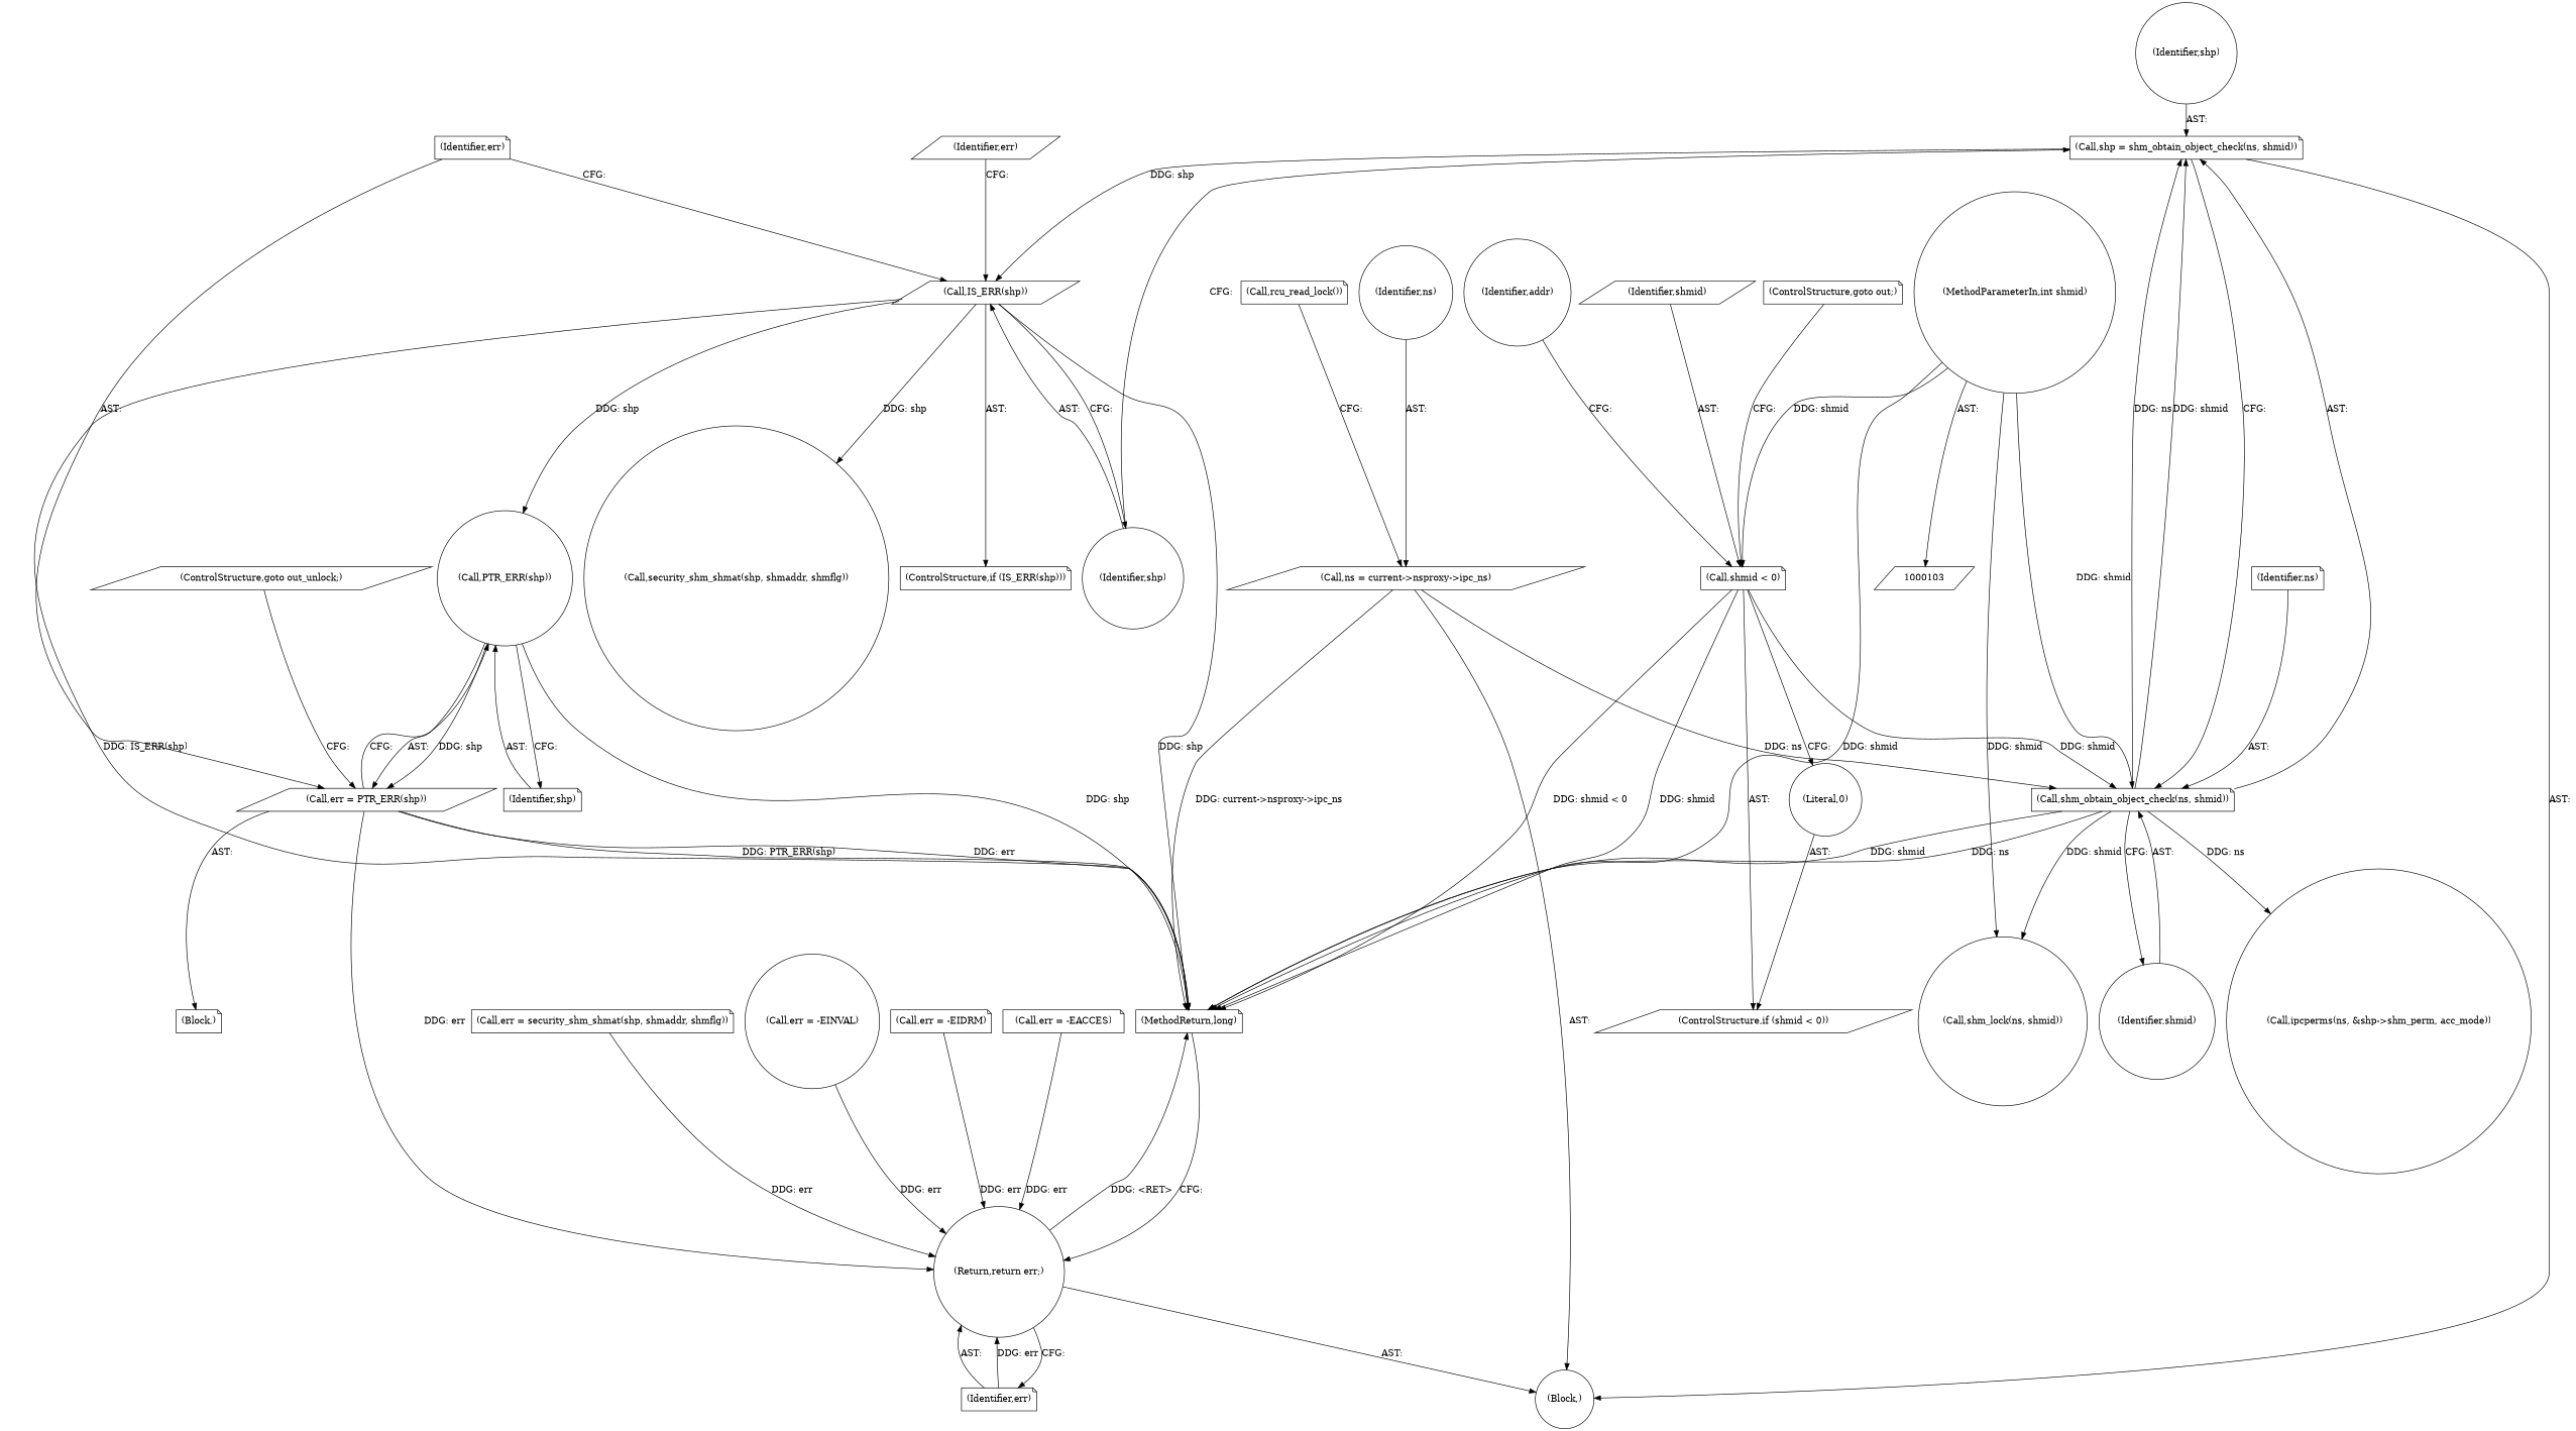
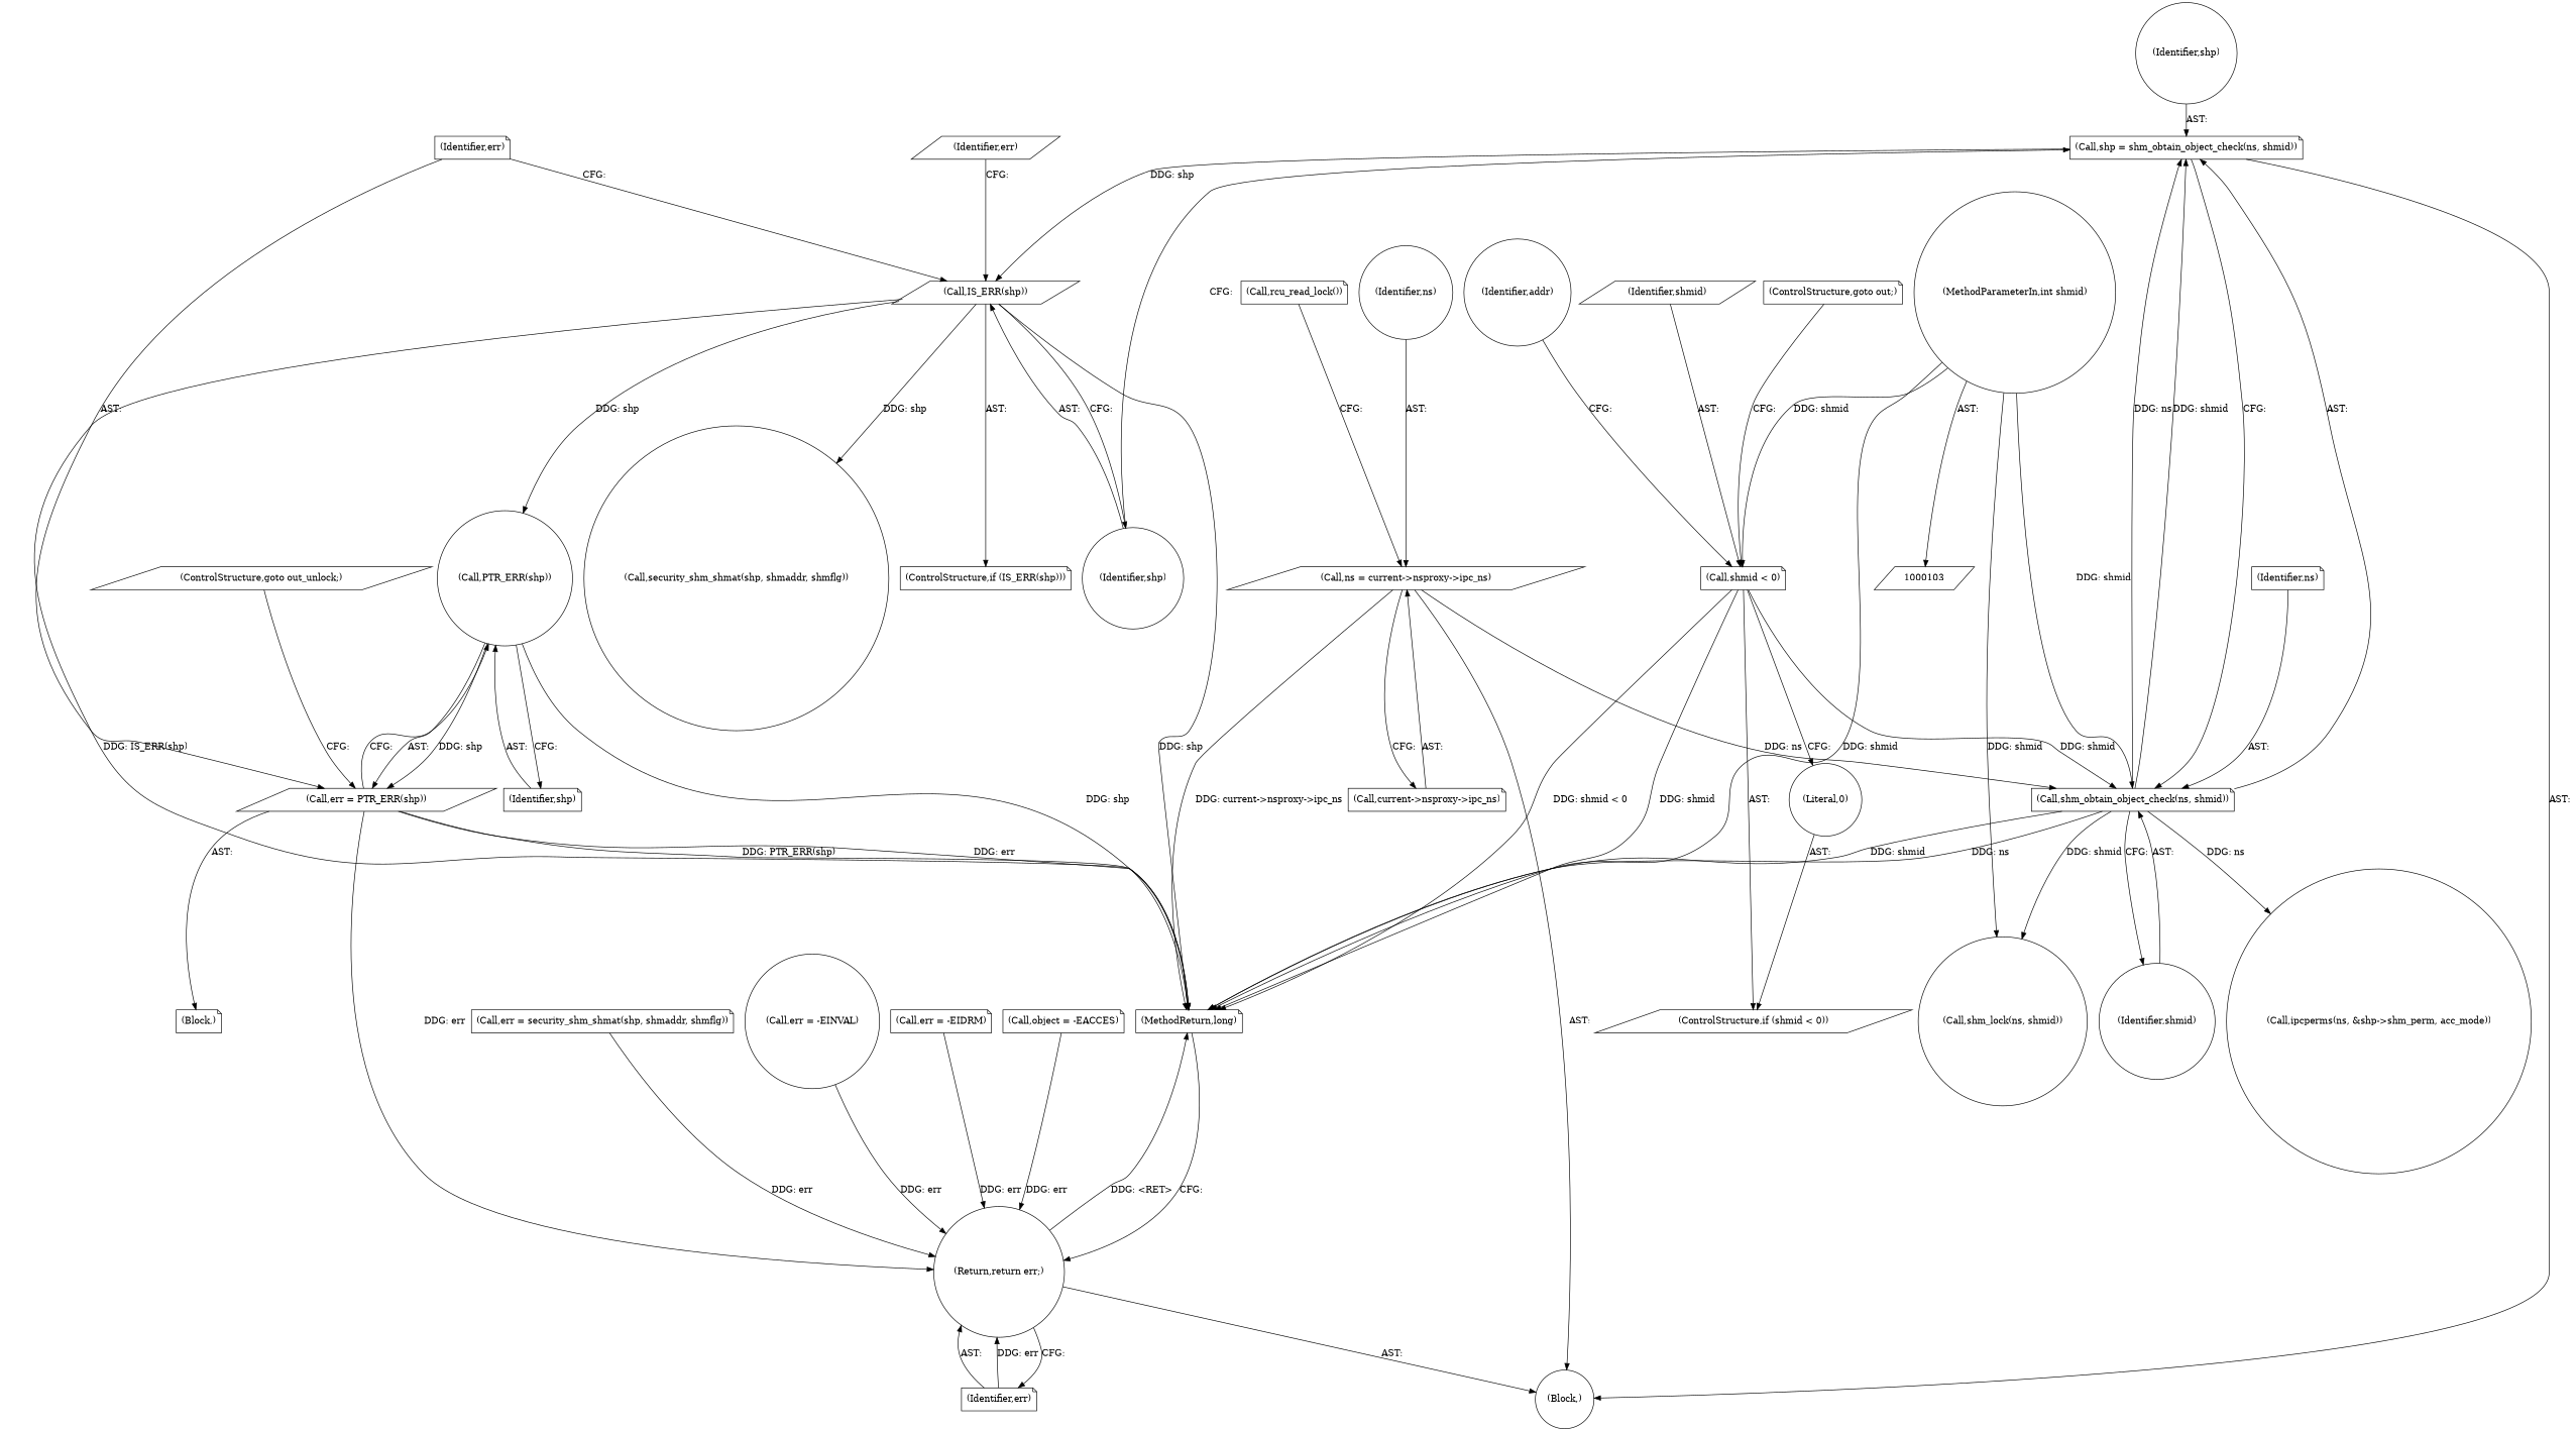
  digraph {
    node [shape=note]
    n1 [label="(Call,PTR_ERR(shp))" shape=circle]
    n2 [label="(Call,err = PTR_ERR(shp))" shape=parallelogram]
    n3 [label="(MethodReturn,long)"]
    n4 [label="(Identifier,shp)"]
    n5 [label="(Return,return err;)" shape=circle]
    n6 [label="(Block,)"]
    n7 [label="(Call,IS_ERR(shp))" shape=parallelogram]
    n8 [label="(Call,security_shm_shmat(shp, shmaddr, shmflg))" shape=circle]
    n9 [label="(Identifier,shp)" shape=circle]
    n10 [label="(ControlStructure,if (IS_ERR(shp)))"]
    n11 [label="(Call,shp = shm_obtain_object_check(ns, shmid))"]
    n12 [label="(Call,shm_obtain_object_check(ns, shmid))"]
    n13 [label="(Block,)" shape=circle]
    n14 [label="(Call,shm_lock(ns, shmid))" shape=circle]
    n15 [label="(Call,ipcperms(ns, &shp->shm_perm, acc_mode))" shape=circle]
    n16 [label="(Identifier,shmid)" shape=circle]
    n17 [label="(Call,ns = current->nsproxy->ipc_ns)" shape=parallelogram]
+   n18 [label="(Call,current->nsproxy->ipc_ns)"]
    n19 [label="(Call,shmid < 0)"]
    n20 [label="(ControlStructure,if (shmid < 0))" shape=parallelogram]
    n21 [label="(Literal,0)" shape=circle]
    n22 [label="(MethodParameterIn,int shmid)" shape=circle]
    1000103 [shape=parallelogram]
    n24 [label="(Identifier,err)"]
    n25 [label="(Identifier,err)" shape=parallelogram]
    n26 [label="(Identifier,shp)" shape=circle]
    n27 [label="(Call,err = security_shm_shmat(shp, shmaddr, shmflg))"]
    n28 [label="(ControlStructure,goto out;)"]
    n29 [label="(Identifier,addr)" shape=circle]
    n30 [label="(Call,err = -EINVAL)" shape=circle]
    n31 [label="(ControlStructure,goto out_unlock;)" shape=parallelogram]
    n32 [label="(Call,err = -EIDRM)"]
    n33 [label="(Identifier,shmid)" shape=parallelogram]
-   n34 [label="(Call,err = -EACCES)"]
+   n34 [label="(Call,object = -EACCES)"]
    n35 [label="(Identifier,err)"]
    n36 [label="(Identifier,ns)" shape=circle]
    n37 [label="(Call,rcu_read_lock())"]
    n38 [label="(Identifier,ns)"]
    n1 -> n2 [label="AST: "]
    n1 -> n2 [label="DDG: shp"]
    n1 -> n3 [label="DDG: shp"]
    n1 -> n4 [label="CFG: "]
    n2 -> n1 [label="CFG: "]
    n2 -> n3 [label="DDG: PTR_ERR(shp)"]
    n2 -> n3 [label="DDG: err"]
    n2 -> n5 [label="DDG: err"]
    n2 -> n6 [label="AST: "]
    n3 -> n5 [label="CFG: "]
    n4 -> n1 [label="AST: "]
    n5 -> n3 [label="DDG: <RET>"]
    n5 -> n13 [label="AST: "]
    n5 -> n24 [label="CFG: "]
    n7 -> n1 [label="DDG: shp"]
    n7 -> n3 [label="DDG: IS_ERR(shp)"]
    n7 -> n3 [label="DDG: shp"]
    n7 -> n8 [label="DDG: shp"]
    n7 -> n9 [label="CFG: "]
    n7 -> n10 [label="AST: "]
    n9 -> n7 [label="AST: "]
    n9 -> n11 [label="CFG: "]
    n11 -> n7 [label="DDG: shp"]
    n11 -> n12 [label="CFG: "]
    n11 -> n13 [label="AST: "]
    n12 -> n3 [label="DDG: shmid"]
    n12 -> n3 [label="DDG: ns"]
    n12 -> n11 [label="AST: "]
    n12 -> n11 [label="DDG: ns"]
    n12 -> n11 [label="DDG: shmid"]
    n12 -> n14 [label="DDG: shmid"]
    n12 -> n15 [label="DDG: ns"]
    n12 -> n16 [label="CFG: "]
    n16 -> n12 [label="AST: "]
    n17 -> n3 [label="DDG: current->nsproxy->ipc_ns"]
    n17 -> n12 [label="DDG: ns"]
    n17 -> n13 [label="AST: "]
+   n17 -> n18 [label="CFG: "]
+   n18 -> n17 [label="AST: "]
    n19 -> n3 [label="DDG: shmid"]
    n19 -> n3 [label="DDG: shmid < 0"]
    n19 -> n12 [label="DDG: shmid"]
    n19 -> n20 [label="AST: "]
    n19 -> n21 [label="CFG: "]
    n21 -> n20 [label="AST: "]
    n22 -> n3 [label="DDG: shmid"]
    n22 -> n12 [label="DDG: shmid"]
    n22 -> n14 [label="DDG: shmid"]
    n22 -> n19 [label="DDG: shmid"]
    n22 -> 1000103 [label="AST: "]
    n24 -> n5 [label="AST: "]
    n24 -> n5 [label="DDG: err"]
    n25 -> n7 [label="CFG: "]
    n26 -> n11 [label="AST: "]
    n27 -> n5 [label="DDG: err"]
    n28 -> n19 [label="CFG: "]
    n29 -> n19 [label="CFG: "]
    n30 -> n5 [label="DDG: err"]
    n31 -> n2 [label="CFG: "]
    n32 -> n5 [label="DDG: err"]
    n33 -> n19 [label="AST: "]
    n34 -> n5 [label="DDG: err"]
    n35 -> n2 [label="AST: "]
    n35 -> n7 [label="CFG: "]
    n36 -> n17 [label="AST: "]
    n37 -> n17 [label="CFG: "]
    n38 -> n12 [label="AST: "]
  }
